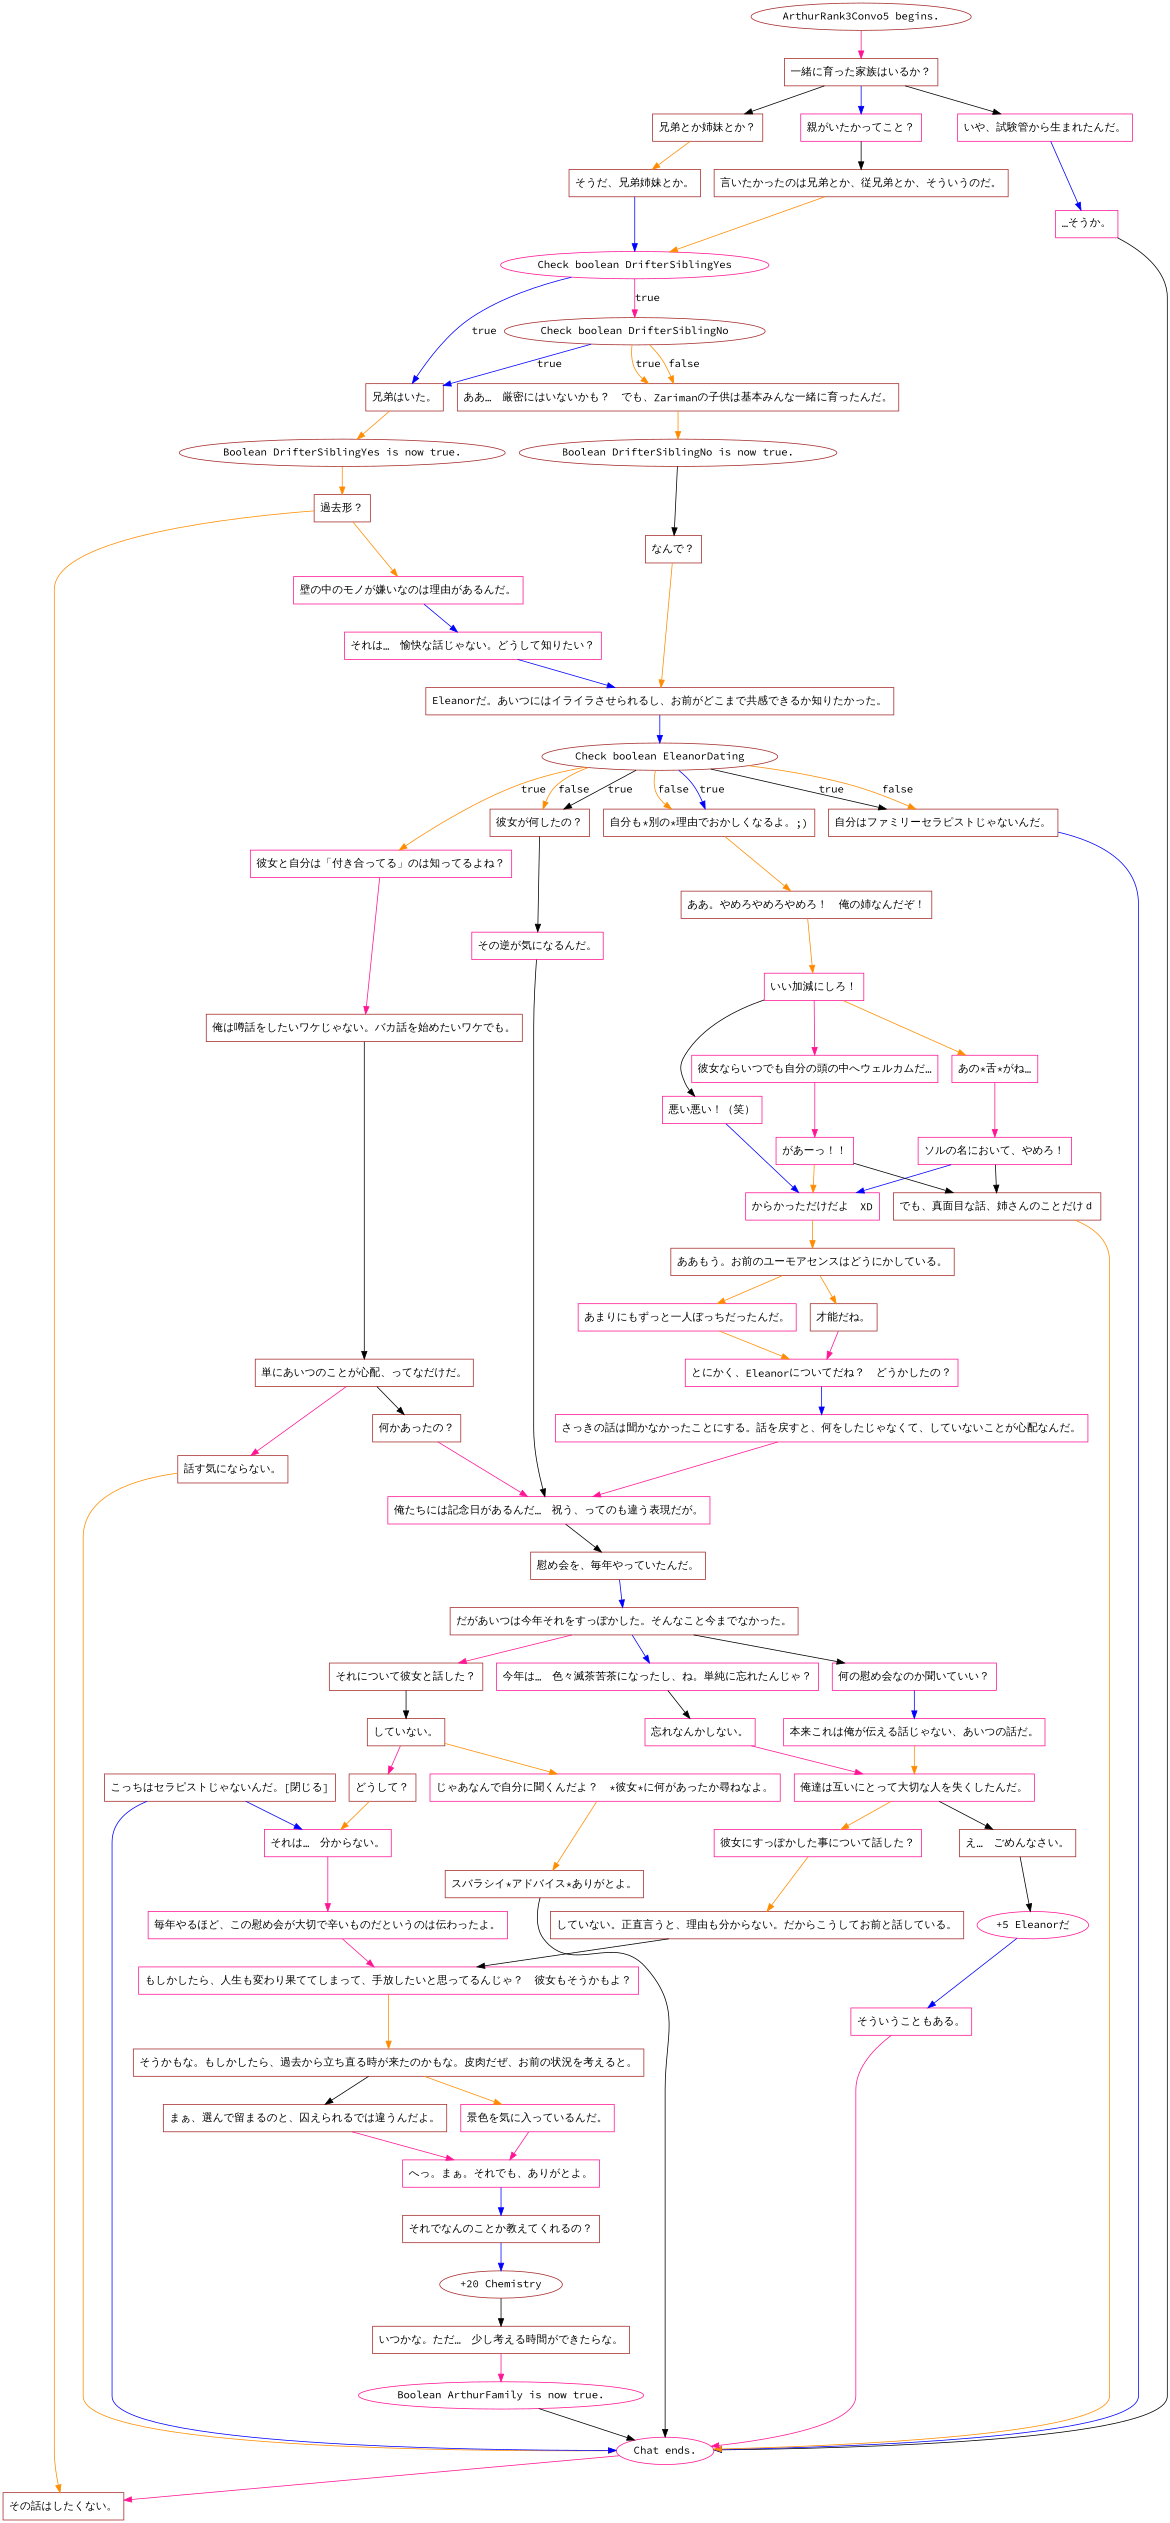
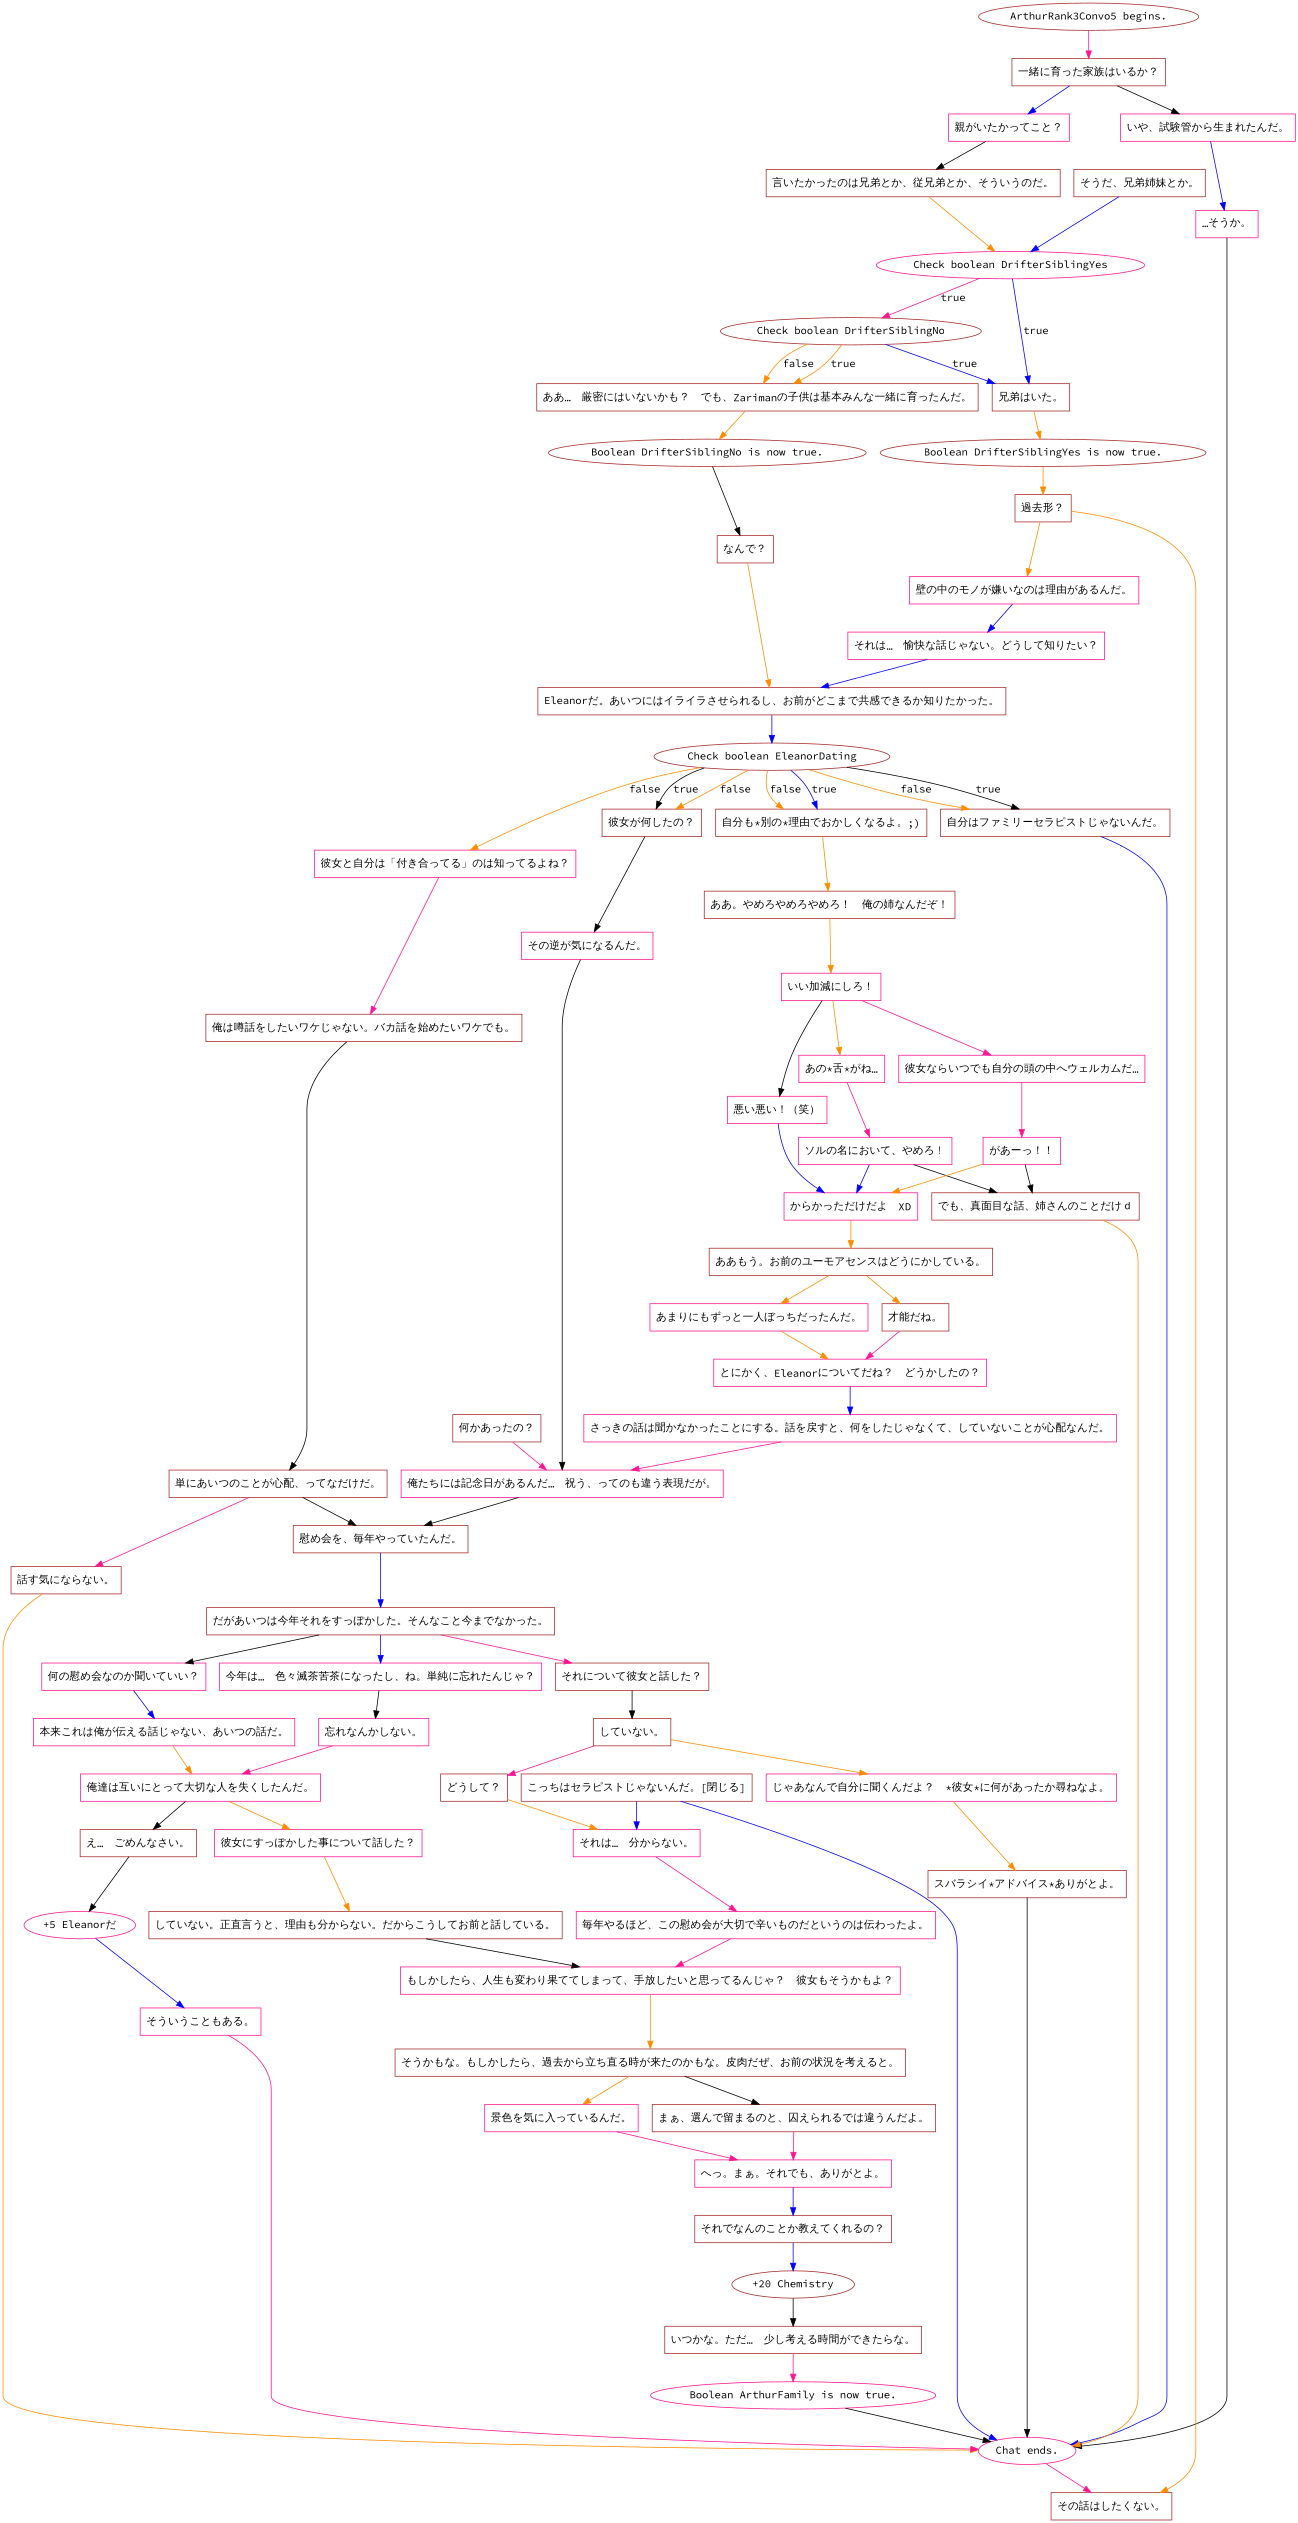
  digraph {
    fontname="Source Code Pro"
    node [color=brown fontname="Source Code Pro" shape=box]
    edge [color=darkorange fontname="Source Code Pro"]
    "ArthurRank3Convo5 begins." [shape=""]
    n2 [label="一緒に育った家族はいるか？"]
-   n3 [label="兄弟とか姉妹とか？"]
    n4 [color=deeppink label="親がいたかってこと？"]
    n5 [color=deeppink label="いや、試験管から生まれたんだ。"]
    n6 [label="そうだ、兄弟姉妹とか。"]
    n7 [label="言いたかったのは兄弟とか、従兄弟とか、そういうのだ。"]
    n8 [color=deeppink label="…そうか。"]
    n9 [color=deeppink label="Check boolean DrifterSiblingYes" shape=""]
    "Chat ends." [color=deeppink shape=""]
    n11 [label="兄弟はいた。"]
    n12 [label="Check boolean DrifterSiblingNo" shape=""]
    n13 [label="その話はしたくない。"]
    n14 [label="Boolean DrifterSiblingYes is now true." shape=""]
    n15 [label="ああ…　厳密にはいないかも？　でも、Zarimanの子供は基本みんな一緒に育ったんだ。"]
    n16 [label="過去形？"]
    n17 [label="Boolean DrifterSiblingNo is now true." shape=""]
    n18 [color=deeppink label="壁の中のモノが嫌いなのは理由があるんだ。"]
    n19 [label="なんで？"]
    n20 [color=deeppink label="それは…　愉快な話じゃない。どうして知りたい？"]
    n21 [label="Eleanorだ。あいつにはイライラさせられるし、お前がどこまで共感できるか知りたかった。"]
    n22 [label="Check boolean EleanorDating" shape=""]
    n23 [color=deeppink label="彼女と自分は「付き合ってる」のは知ってるよね？"]
    n24 [label="彼女が何したの？"]
    n25 [label="自分も*別の*理由でおかしくなるよ。;)"]
    n26 [label="自分はファミリーセラピストじゃないんだ。"]
    n27 [label="俺は噂話をしたいワケじゃない。バカ話を始めたいワケでも。"]
    n28 [color=deeppink label="その逆が気になるんだ。"]
    n29 [label="ああ。やめろやめろやめろ！　俺の姉なんだぞ！"]
    n30 [label="単にあいつのことが心配、ってなだけだ。"]
    n31 [color=deeppink label="俺たちには記念日があるんだ…　祝う、ってのも違う表現だが。"]
    n32 [color=deeppink label="いい加減にしろ！"]
    n33 [label="何かあったの？"]
    n34 [label="話す気にならない。"]
    n35 [label="慰め会を、毎年やっていたんだ。"]
    n36 [color=deeppink label="悪い悪い！（笑）"]
    n37 [color=deeppink label="あの*舌*がね…"]
    n38 [color=deeppink label="彼女ならいつでも自分の頭の中へウェルカムだ…"]
    n39 [label="だがあいつは今年それをすっぽかした。そんなこと今までなかった。"]
    n40 [color=deeppink label="からかっただけだよ　XD"]
    n41 [color=deeppink label="ソルの名において、やめろ！"]
    n42 [color=deeppink label="があーっ！！"]
    n43 [color=deeppink label="今年は…　色々滅茶苦茶になったし、ね。単純に忘れたんじゃ？"]
    n44 [color=deeppink label="何の慰め会なのか聞いていい？"]
    n45 [label="それについて彼女と話した？"]
    n46 [label="ああもう。お前のユーモアセンスはどうにかしている。"]
    n47 [label="でも、真面目な話、姉さんのことだけｄ"]
    n48 [color=deeppink label="忘れなんかしない。"]
    n49 [color=deeppink label="本来これは俺が伝える話じゃない、あいつの話だ。"]
    n50 [label="していない。"]
    n51 [color=deeppink label="あまりにもずっと一人ぼっちだったんだ。"]
    n52 [label="才能だね。"]
    n53 [color=deeppink label="俺達は互いにとって大切な人を失くしたんだ。"]
    n54 [label="どうして？"]
    n55 [color=deeppink label="じゃあなんで自分に聞くんだよ？　*彼女*に何があったか尋ねなよ。"]
    n56 [color=deeppink label="とにかく、Eleanorについてだね？　どうかしたの？"]
    n57 [color=deeppink label="彼女にすっぽかした事について話した？"]
    n58 [label="え…　ごめんなさい。"]
    n59 [color=deeppink label="それは…　分からない。"]
    n60 [label="スバラシイ*アドバイス*ありがとよ。"]
    n61 [color=deeppink label="さっきの話は聞かなかったことにする。話を戻すと、何をしたじゃなくて、していないことが心配なんだ。"]
    n62 [label="していない。正直言うと、理由も分からない。だからこうしてお前と話している。"]
    n63 [color=deeppink label="+5 Eleanorだ" shape=""]
    n64 [color=deeppink label="毎年やるほど、この慰め会が大切で辛いものだというのは伝わったよ。"]
    n65 [color=deeppink label="もしかしたら、人生も変わり果ててしまって、手放したいと思ってるんじゃ？　彼女もそうかもよ？"]
    n66 [color=deeppink label="そういうこともある。"]
    n67 [label="こっちはセラピストじゃないんだ。[閉じる]"]
    n68 [label="そうかもな。もしかしたら、過去から立ち直る時が来たのかもな。皮肉だぜ、お前の状況を考えると。"]
    n69 [label="まぁ、選んで留まるのと、囚えられるでは違うんだよ。"]
    n70 [color=deeppink label="景色を気に入っているんだ。"]
    n71 [color=deeppink label="へっ。まぁ。それでも、ありがとよ。"]
    n72 [label="それでなんのことか教えてくれるの？"]
    n73 [label="+20 Chemistry" shape=""]
    n74 [label="いつかな。ただ…　少し考える時間ができたらな。"]
    n75 [color=deeppink label="Boolean ArthurFamily is now true." shape=""]
    "ArthurRank3Convo5 begins." -> n2 [color=deeppink]
-   n2 -> n3 [color=black]
    n2 -> n4 [color=blue]
    n2 -> n5 [color=black]
-   n3 -> n6
    n4 -> n7 [color=black]
    n5 -> n8 [color=blue]
    n6 -> n9 [color=blue]
    n7 -> n9
    n8 -> "Chat ends." [color=black]
    n9 -> n11 [color=blue label=true]
    n9 -> n12 [color=deeppink label=true]
    "Chat ends." -> n13 [color=deeppink]
    n11 -> n14
    n12 -> n11 [color=blue label=true]
    n12 -> n15 [label=true]
    n12 -> n15 [label=false]
    n14 -> n16
    n15 -> n17
    n16 -> n13
    n16 -> n18
    n17 -> n19 [color=black]
    n18 -> n20 [color=blue]
    n19 -> n21
    n20 -> n21 [color=blue]
    n21 -> n22 [color=blue]
-   n22 -> n23 [label=true]
+   n22 -> n23 [label=false]
    n22 -> n24 [color=black label=true]
    n22 -> n24 [label=false]
    n22 -> n25 [color=blue label=true]
    n22 -> n25 [label=false]
    n22 -> n26 [color=black label=true]
    n22 -> n26 [label=false]
    n23 -> n27 [color=deeppink]
    n24 -> n28 [color=black]
    n25 -> n29
    n26 -> "Chat ends." [color=blue]
    n27 -> n30 [color=black]
    n28 -> n31 [color=black]
    n29 -> n32
-   n30 -> n33 [color=black]
+   n30 -> n35 [color=black]
    n30 -> n34 [color=deeppink]
    n31 -> n35 [color=black]
    n32 -> n36 [color=black]
    n32 -> n37
    n32 -> n38 [color=deeppink]
    n33 -> n31 [color=deeppink]
    n34 -> "Chat ends."
    n35 -> n39 [color=blue]
    n36 -> n40 [color=blue]
    n37 -> n41 [color=deeppink]
    n38 -> n42 [color=deeppink]
    n39 -> n43 [color=blue]
    n39 -> n44 [color=black]
    n39 -> n45 [color=deeppink]
    n40 -> n46
    n41 -> n40 [color=blue]
    n41 -> n47 [color=black]
    n42 -> n40
    n42 -> n47 [color=black]
    n43 -> n48 [color=black]
    n44 -> n49 [color=blue]
    n45 -> n50 [color=black]
    n46 -> n51
    n46 -> n52
    n47 -> "Chat ends."
    n48 -> n53 [color=deeppink]
    n49 -> n53
    n50 -> n54 [color=deeppink]
    n50 -> n55
    n51 -> n56
    n52 -> n56 [color=deeppink]
    n53 -> n57
    n53 -> n58 [color=black]
    n54 -> n59
    n55 -> n60
    n56 -> n61 [color=blue]
    n57 -> n62
    n58 -> n63 [color=black]
    n59 -> n64 [color=deeppink]
    n60 -> "Chat ends." [color=black]
    n61 -> n31 [color=deeppink]
    n62 -> n65 [color=black]
    n63 -> n66 [color=blue]
    n64 -> n65 [color=deeppink]
    n65 -> n68
    n66 -> "Chat ends." [color=deeppink]
    n67 -> "Chat ends." [color=blue]
    n67 -> n59 [color=blue]
    n68 -> n69 [color=black]
    n68 -> n70
    n69 -> n71 [color=deeppink]
    n70 -> n71 [color=deeppink]
    n71 -> n72 [color=blue]
    n72 -> n73 [color=blue]
    n73 -> n74 [color=black]
    n74 -> n75 [color=deeppink]
    n75 -> "Chat ends." [color=black]
  }
